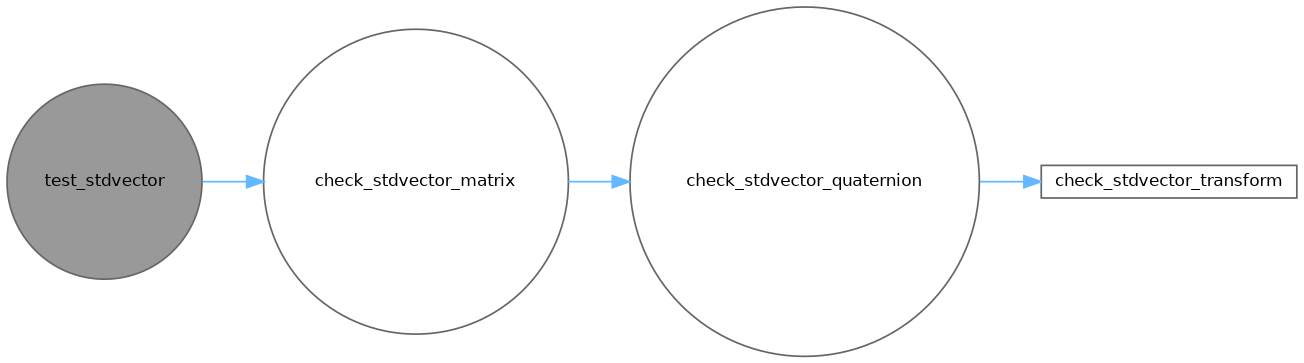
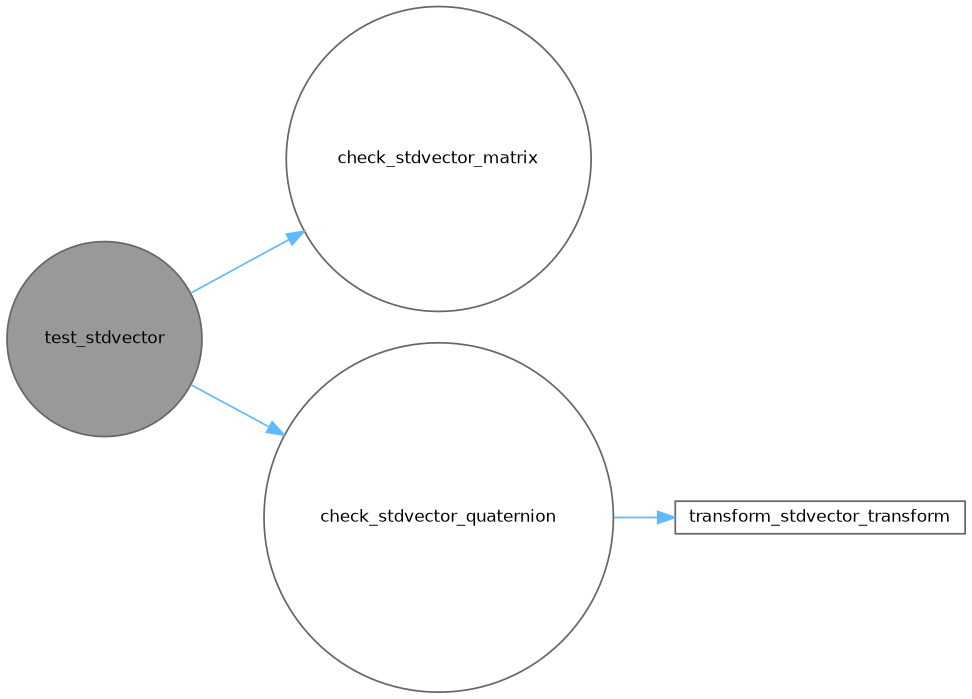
  digraph {
    rankdir=LR
    node [color=grey40 fillcolor=white fontname=Helvetica fontsize=10 shape=circle style=filled]
    edge [color=steelblue1 fontname=Helvetica fontsize=10 labelfontname=Helvetica labelfontsize=10 style=solid]
    n1 [color=gray40 fillcolor=grey60 fontcolor=black height=0.2 label=test_stdvector width=0.4]
    n2 [height=0.2 label=check_stdvector_matrix width=0.4]
    n3 [height=0.2 label=check_stdvector_quaternion width=0.4]
-   n4 [height=0.2 label=check_stdvector_transform shape=box width=0.4]
+   n4 [height=0.2 label=transform_stdvector_transform shape=box width=0.4]
    n1 -> n2
-   n2 -> n3
+   n1 -> n3
    n3 -> n4
  }
